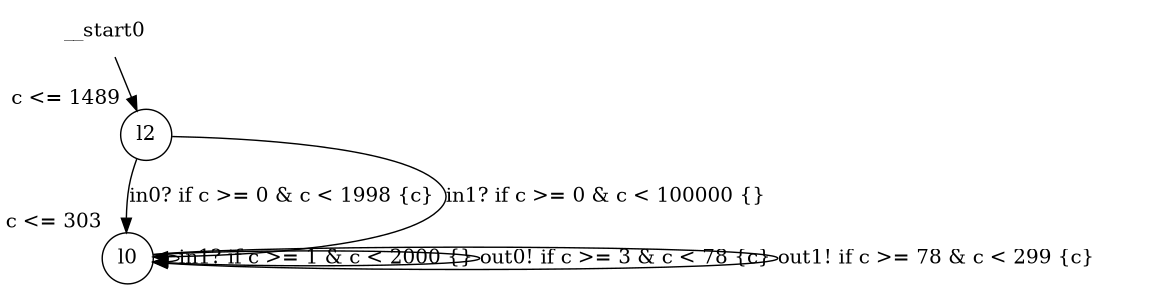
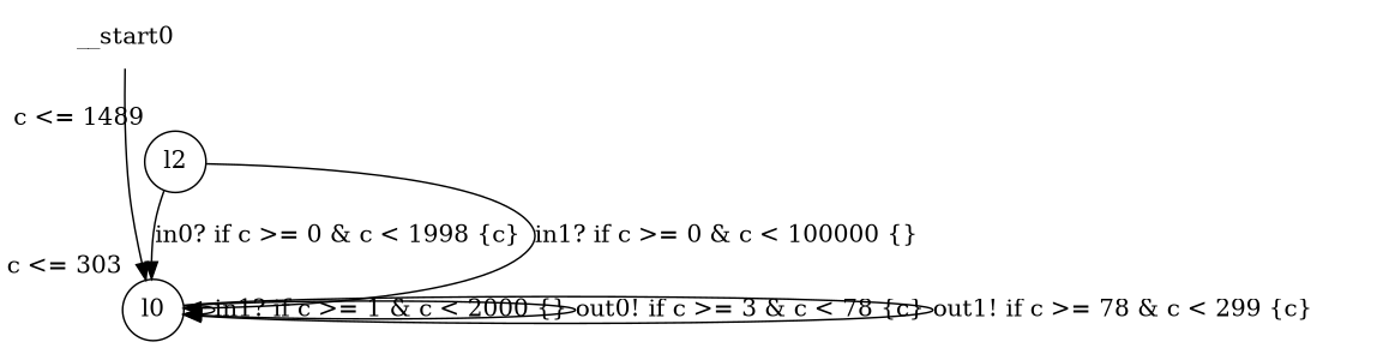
  digraph {
    node [shape=circle margin=0]
    __start0 [shape=none margin=""]
    n2 [label=l0 xlabel="c <= 303"]
    n3 [label=l2 xlabel="c <= 1489"]
-   __start0 -> n3
+   __start0 -> n2
    n2 -> n2 [label="in1? if c >= 1 & c < 2000 {} "]
    n2 -> n2 [label="out0! if c >= 3 & c < 78 {c} "]
    n2 -> n2 [label="out1! if c >= 78 & c < 299 {c} "]
    n3 -> n2 [label="in0? if c >= 0 & c < 1998 {c} "]
    n3 -> n2 [label="in1? if c >= 0 & c < 100000 {} "]
  }
